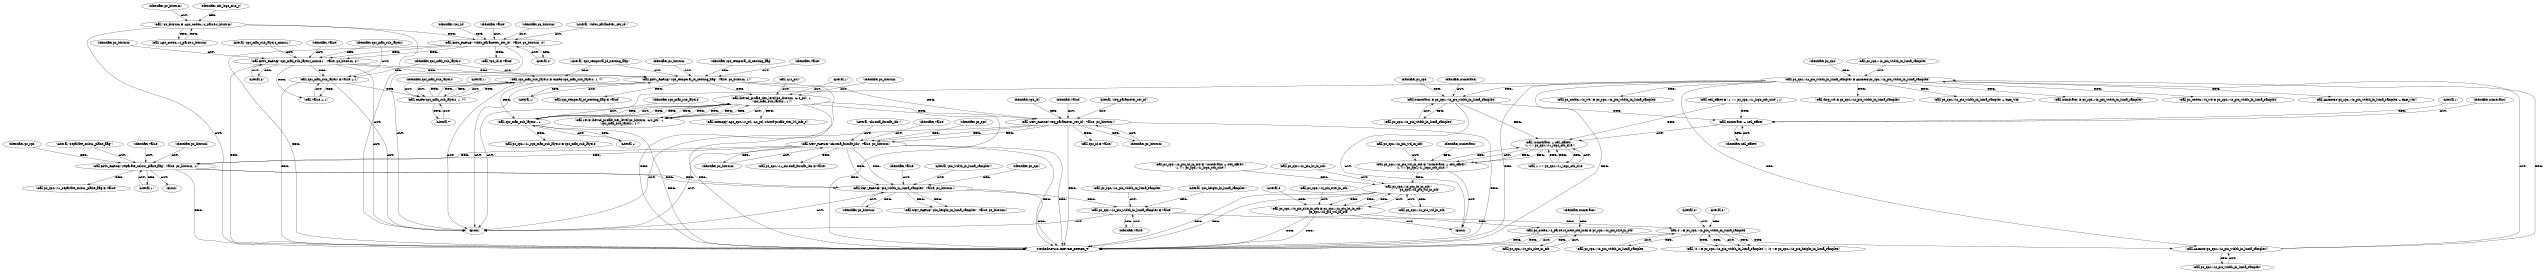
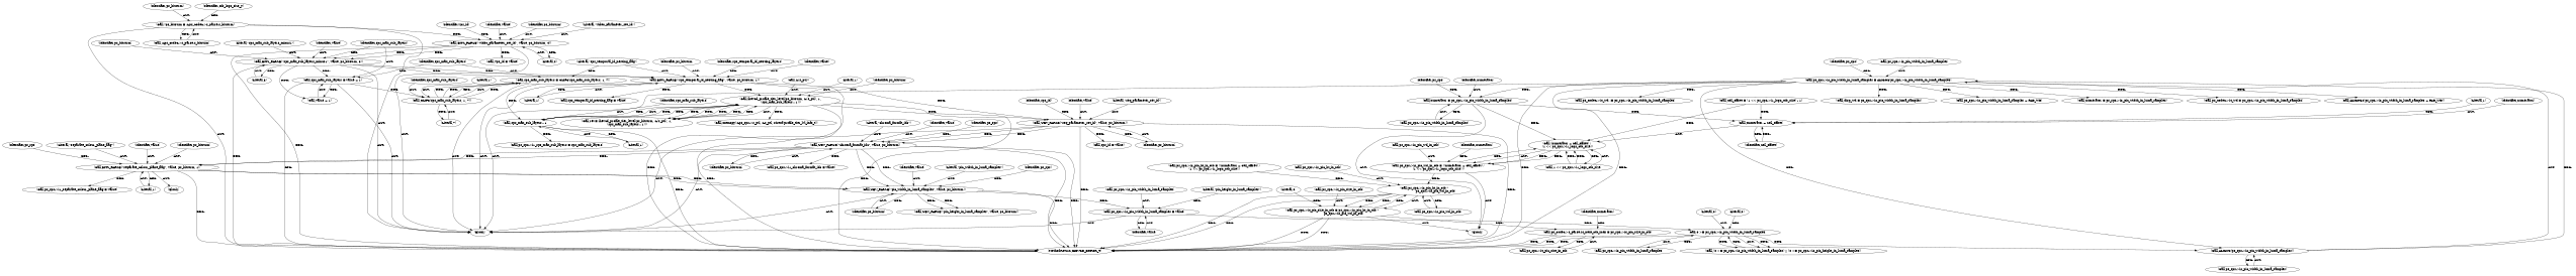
  digraph {
    n1 [label="(Call,numerator = ps_sps->i2_pic_width_in_luma_samples)"]
    n2 [label="(Call,(numerator + ceil_offset) /\n (1 << ps_sps->i1_log2_ctb_size))"]
    n3 [label="(Call,numerator + ceil_offset)"]
    n4 [label="(Block,)"]
    n5 [label="(Call,ps_sps->i2_pic_width_in_luma_samples)"]
    n6 [label="(Call,ps_sps->i2_pic_wd_in_ctb = ((numerator + ceil_offset) /\n (1 << ps_sps->i1_log2_ctb_size)))"]
    n7 [label="(Call,1 << ps_sps->i1_log2_ctb_size)"]
    n8 [label="(Identifier,ceil_offset)"]
    n9 [label="(Call,ps_sps->i2_pic_width_in_luma_samples = ALIGN8(ps_sps->i2_pic_width_in_luma_samples))"]
    n10 [label="(Call,ALIGN8(ps_sps->i2_pic_width_in_luma_samples))"]
    n11 [label="(Call,disp_wd = ps_sps->i2_pic_width_in_luma_samples)"]
    n12 [label="(Call,ps_sps->i2_pic_width_in_luma_samples + PAD_WD)"]
    n13 [label="(Call,numerator = ps_sps->i2_pic_width_in_luma_samples)"]
    n14 [label="(Call,ps_codec->i4_wd = ps_sps->i2_pic_width_in_luma_samples)"]
    n15 [label="(Call,ALIGN32(ps_sps->i2_pic_width_in_luma_samples + PAD_WD))"]
    n16 [label="(MethodReturn,IHEVCD_ERROR_T)"]
    n17 [label="(Call,ps_codec->i4_wd != ps_sps->i2_pic_width_in_luma_samples)"]
    n18 [label="(Block,)"]
    n19 [label="(Call,ps_sps->i2_pic_width_in_luma_samples)"]
    n20 [label="(Call,0 >= ps_sps->i2_pic_width_in_luma_samples)"]
    n21 [label="(Call,(0 >= ps_sps->i2_pic_width_in_luma_samples) || (0 >= ps_sps->i2_pic_height_in_luma_samples))"]
    n22 [label="(Call,ps_sps->i2_pic_width_in_luma_samples)"]
    n23 [label="(Call,ps_sps->i2_pic_width_in_luma_samples = value)"]
    n24 [label="(Identifier,value)"]
    n25 [label="(Call,UEV_PARSE(\"pic_width_in_luma_samples\", value, ps_bitstrm))"]
    n26 [label="(Identifier,ps_bitstrm)"]
    n27 [label="(Call,UEV_PARSE(\"pic_height_in_luma_samples\", value, ps_bitstrm))"]
    n28 [label="(Call,UEV_PARSE(\"chroma_format_idc\", value, ps_bitstrm))"]
    n29 [label="(Call,BITS_PARSE(\"separate_colour_plane_flag\", value, ps_bitstrm, 1))"]
    n30 [label="(Call,ps_sps->i1_chroma_format_idc = value)"]
    n31 [label="(Identifier,ps_bitstrm)"]
    n32 [label="(Call,ps_sps->i1_separate_colour_plane_flag = value)"]
    n33 [label="(Literal,1)"]
    n34 [label="(Block,)"]
    n35 [label="(Call,UEV_PARSE(\"seq_parameter_set_id\", value, ps_bitstrm))"]
    n36 [label="(Call,sps_id = value)"]
    n37 [label="(Identifier,ps_bitstrm)"]
    n38 [label="(Call,BITS_PARSE(\"sps_temporal_id_nesting_flag\", value, ps_bitstrm, 1))"]
    n39 [label="(Call,ihevcd_profile_tier_level(ps_bitstrm, &(s_ptl), 1,\n (sps_max_sub_layers - 1)))"]
    n40 [label="(Call,sps_temporal_id_nesting_flag = value)"]
    n41 [label="(Literal,1)"]
    n42 [label="(Call,sps_max_sub_layers - 1)"]
    n43 [label="(Call,ret = ihevcd_profile_tier_level(ps_bitstrm, &(s_ptl), 1,\n (sps_max_sub_layers - 1)))"]
    n44 [label="(Call,memcpy(&ps_sps->s_ptl, &s_ptl, sizeof(profile_tier_lvl_info_t)))"]
    n45 [label="(Call,BITS_PARSE(\"sps_max_sub_layers_minus1\", value, ps_bitstrm, 3))"]
    n46 [label="(Call,sps_max_sub_layers = value + 1)"]
    n47 [label="(Call,value + 1)"]
    n48 [label="(Literal,3)"]
    n49 [label="(Call,CLIP3(sps_max_sub_layers, 1, 7))"]
    n50 [label="(Call,BITS_PARSE(\"video_parameter_set_id\", value, ps_bitstrm, 4))"]
    n51 [label="(Call,vps_id = value)"]
    n52 [label="(Literal,4)"]
    n53 [label="(Call,*ps_bitstrm = &ps_codec->s_parse.s_bitstrm)"]
    n54 [label="(Call,&ps_codec->s_parse.s_bitstrm)"]
    n55 [label="(Literal,1)"]
    n56 [label="(Call,ps_sps->i1_sps_max_sub_layers = sps_max_sub_layers)"]
    n57 [label="(Call,sps_max_sub_layers = CLIP3(sps_max_sub_layers, 1, 7))"]
    n58 [label="(Literal,7)"]
    n59 [label="(Call,ps_sps->i2_pic_ht_in_ctb *\n                        ps_sps->i2_pic_wd_in_ctb)"]
    n60 [label="(Call,ps_sps->i4_pic_size_in_ctb = ps_sps->i2_pic_ht_in_ctb *\n                        ps_sps->i2_pic_wd_in_ctb)"]
    n61 [label="(Call,ps_sps->i2_pic_wd_in_ctb)"]
    n62 [label="(Call,ps_codec->s_parse.i4_next_ctb_indx = ps_sps->i4_pic_size_in_ctb)"]
    n63 [label="(Call,ps_sps->i4_pic_size_in_ctb)"]
    n64 [label="(Identifier,value)"]
    n65 [label="(Identifier,sps_id)"]
    n66 [label="(Literal,\"sps_max_sub_layers_minus1\")"]
    n67 [label="(Call,&(s_ptl))"]
    n68 [label="(Identifier,numerator)"]
    n69 [label="(Identifier,value)"]
    n70 [label="(Call,ceil_offset = (1 << ps_sps->i1_log2_ctb_size) - 1)"]
    n71 [label="(Identifier,ps_sps)"]
    n72 [label="(Identifier,ps_sps)"]
    n73 [label="(Identifier,ps_sps)"]
    n74 [label="(Call,ps_sps->i2_pic_width_in_luma_samples)"]
    n75 [label="(Identifier,ps_bitstrm)"]
    n76 [label="(Literal,0)"]
    n77 [label="(Literal,\"video_parameter_set_id\")"]
    n78 [label="(Literal,1)"]
    n79 [label="(Identifier,sps_max_sub_layers)"]
    n80 [label="(Literal,\"chroma_format_idc\")"]
    n81 [label="(Call,ps_sps->i2_pic_ht_in_ctb = ((numerator + ceil_offset) /\n (1 << ps_sps->i1_log2_ctb_size)))"]
    n82 [label="(Identifier,ps_sps)"]
    n83 [label="(Identifier,value)"]
    n84 [label="(Literal,0)"]
    n85 [label="(Call,ps_sps->i4_pic_size_in_ctb)"]
    n86 [label="(Identifier,value)"]
    n87 [label="(Identifier,numerator)"]
    n88 [label="(Identifier,numerator)"]
    n89 [label="(Literal,0)"]
    n90 [label="(Identifier,ps_bitstrm)"]
    n91 [label="(Literal,1)"]
-   n92 [label="(Identifier,sps_temporal_id_nesting_flag)"]
+   n92 [label="(Identifier,sps_temporal_id_nesting_layers)"]
    n93 [label="(Identifier,ps_bitstrm)"]
    n94 [label="(Literal,1)"]
    n95 [label="(Identifier,ps_bitstrm)"]
    n96 [label="(Call,ps_sps->i2_pic_wd_in_ctb)"]
    n97 [label="(Identifier,value)"]
    n98 [label="(Literal,\"seq_parameter_set_id\")"]
    n99 [label="(Literal,\"pic_width_in_luma_samples\")"]
    n100 [label="(Identifier,sps_max_sub_layers)"]
    n101 [label="(Identifier,vps_id)"]
    n102 [label="(Literal,\"pic_height_in_luma_samples\")"]
    n103 [label="(Literal,\"sps_temporal_id_nesting_flag\")"]
    n104 [label="(Call,ps_sps->i2_pic_width_in_luma_samples)"]
    n105 [label="(Identifier,ps_bitstrm)"]
    n106 [label="(Identifier,value)"]
    n107 [label="(Identifier,ps_bitstrm)"]
    n108 [label="(Identifier,numerator)"]
    n109 [label="(Identifier,sps_max_sub_layers)"]
    n110 [label="(Identifier,sps_max_sub_layers)"]
    n111 [label="(Identifier,ps_sps)"]
    n112 [label="(Call,ps_sps->i2_pic_ht_in_ctb)"]
    n113 [label="(Literal,\"separate_colour_plane_flag\")"]
    n114 [label="(Identifier,value)"]
    n115 [label="(Identifier,ctb_log2_size_y)"]
    n1 -> n2 [label="DDG: "]
    n1 -> n3 [label="DDG: "]
    n1 -> n4 [label="AST: "]
    n1 -> n5 [label="CFG: "]
    n2 -> n6 [label="AST: "]
    n2 -> n6 [label="DDG: "]
    n2 -> n6 [label="DDG: "]
    n2 -> n7 [label="CFG: "]
    n3 -> n2 [label="AST: "]
    n3 -> n8 [label="CFG: "]
    n5 -> n1 [label="AST: "]
    n6 -> n2 [label="CFG: "]
    n6 -> n4 [label="AST: "]
    n6 -> n59 [label="DDG: "]
    n7 -> n2 [label="AST: "]
    n7 -> n2 [label="DDG: "]
    n7 -> n2 [label="DDG: "]
-   n8 -> n3 [label="AST: "]
+   n8 -> n3 [label="DDG: "]
    n9 -> n1 [label="DDG: "]
    n9 -> n10 [label="CFG: "]
    n9 -> n11 [label="DDG: "]
    n9 -> n12 [label="DDG: "]
    n9 -> n13 [label="DDG: "]
    n9 -> n14 [label="DDG: "]
    n9 -> n15 [label="DDG: "]
    n9 -> n16 [label="DDG: "]
    n9 -> n16 [label="DDG: "]
    n9 -> n17 [label="DDG: "]
    n9 -> n18 [label="AST: "]
    n10 -> n9 [label="AST: "]
    n10 -> n9 [label="DDG: "]
    n10 -> n19 [label="CFG: "]
    n19 -> n10 [label="AST: "]
    n20 -> n10 [label="DDG: "]
-   n20 -> n16 [label="AST: "]
+   n20 -> n16 [label="DDG: "]
    n20 -> n21 [label="AST: "]
    n20 -> n21 [label="DDG: "]
    n20 -> n21 [label="DDG: "]
    n20 -> n22 [label="CFG: "]
    n21 -> n20 [label="CFG: "]
    n22 -> n20 [label="AST: "]
    n23 -> n18 [label="AST: "]
    n23 -> n20 [label="DDG: "]
    n23 -> n24 [label="CFG: "]
    n24 -> n23 [label="AST: "]
    n25 -> n16 [label="DDG: "]
    n25 -> n18 [label="AST: "]
    n25 -> n23 [label="DDG: "]
    n25 -> n26 [label="CFG: "]
    n25 -> n27 [label="DDG: "]
    n25 -> n27 [label="DDG: "]
    n26 -> n25 [label="AST: "]
    n28 -> n16 [label="DDG: "]
    n28 -> n16 [label="DDG: "]
    n28 -> n18 [label="AST: "]
    n28 -> n25 [label="DDG: "]
    n28 -> n25 [label="DDG: "]
    n28 -> n29 [label="DDG: "]
    n28 -> n29 [label="DDG: "]
    n28 -> n30 [label="DDG: "]
    n28 -> n31 [label="CFG: "]
    n29 -> n16 [label="DDG: "]
    n29 -> n25 [label="DDG: "]
    n29 -> n25 [label="DDG: "]
    n29 -> n32 [label="DDG: "]
    n29 -> n33 [label="CFG: "]
    n29 -> n34 [label="AST: "]
    n31 -> n28 [label="AST: "]
    n33 -> n29 [label="AST: "]
    n35 -> n16 [label="DDG: "]
    n35 -> n16 [label="DDG: "]
    n35 -> n18 [label="AST: "]
    n35 -> n28 [label="DDG: "]
    n35 -> n28 [label="DDG: "]
    n35 -> n36 [label="DDG: "]
    n35 -> n37 [label="CFG: "]
    n37 -> n35 [label="AST: "]
    n38 -> n16 [label="DDG: "]
    n38 -> n18 [label="AST: "]
    n38 -> n35 [label="DDG: "]
    n38 -> n39 [label="DDG: "]
    n38 -> n40 [label="DDG: "]
    n38 -> n41 [label="CFG: "]
    n39 -> n16 [label="DDG: "]
    n39 -> n16 [label="DDG: "]
    n39 -> n35 [label="DDG: "]
    n39 -> n42 [label="CFG: "]
    n39 -> n43 [label="AST: "]
    n39 -> n43 [label="DDG: "]
    n39 -> n43 [label="DDG: "]
    n39 -> n43 [label="DDG: "]
    n39 -> n43 [label="DDG: "]
    n39 -> n44 [label="DDG: "]
    n41 -> n38 [label="AST: "]
    n42 -> n16 [label="DDG: "]
    n42 -> n39 [label="AST: "]
    n42 -> n39 [label="DDG: "]
    n42 -> n39 [label="DDG: "]
    n42 -> n55 [label="CFG: "]
    n42 -> n56 [label="DDG: "]
    n43 -> n39 [label="CFG: "]
    n45 -> n16 [label="DDG: "]
    n45 -> n18 [label="AST: "]
    n45 -> n38 [label="DDG: "]
    n45 -> n38 [label="DDG: "]
    n45 -> n46 [label="DDG: "]
    n45 -> n47 [label="DDG: "]
    n45 -> n48 [label="CFG: "]
-   n46 -> n16 [label="DDG: "]
+   n46 -> n16 [label="CFG: "]
    n46 -> n18 [label="AST: "]
    n46 -> n47 [label="CFG: "]
    n46 -> n49 [label="DDG: "]
    n47 -> n46 [label="AST: "]
    n48 -> n45 [label="AST: "]
    n49 -> n57 [label="AST: "]
    n49 -> n57 [label="DDG: "]
    n49 -> n57 [label="DDG: "]
    n49 -> n57 [label="DDG: "]
    n49 -> n58 [label="DDG: "]
    n50 -> n16 [label="DDG: "]
    n50 -> n18 [label="AST: "]
    n50 -> n45 [label="DDG: "]
    n50 -> n45 [label="DDG: "]
    n50 -> n51 [label="DDG: "]
    n50 -> n52 [label="CFG: "]
    n52 -> n50 [label="AST: "]
    n53 -> n16 [label="AST: "]
    n53 -> n18 [label="AST: "]
    n53 -> n50 [label="DDG: "]
    n53 -> n54 [label="CFG: "]
-   n54 -> n53 [label="DDG: "]
+   n54 -> n53 [label="AST: "]
    n55 -> n42 [label="AST: "]
    n57 -> n18 [label="AST: "]
    n57 -> n42 [label="DDG: "]
    n57 -> n49 [label="CFG: "]
    n58 -> n49 [label="AST: "]
    n59 -> n16 [label="DDG: "]
    n59 -> n16 [label="DDG: "]
    n59 -> n60 [label="AST: "]
    n59 -> n60 [label="DDG: "]
    n59 -> n60 [label="DDG: "]
    n59 -> n61 [label="CFG: "]
    n60 -> n4 [label="AST: "]
    n60 -> n16 [label="DDG: "]
    n60 -> n16 [label="DDG: "]
    n60 -> n59 [label="CFG: "]
    n60 -> n62 [label="DDG: "]
    n61 -> n59 [label="AST: "]
    n62 -> n16 [label="DDG: "]
    n62 -> n16 [label="DDG: "]
    n62 -> n63 [label="CFG: "]
    n63 -> n62 [label="AST: "]
    n64 -> n38 [label="AST: "]
    n65 -> n35 [label="CFG: "]
    n66 -> n45 [label="AST: "]
    n67 -> n39 [label="AST: "]
    n68 -> n1 [label="AST: "]
    n69 -> n45 [label="AST: "]
    n70 -> n2 [label="DDG: "]
    n70 -> n3 [label="DDG: "]
    n71 -> n9 [label="CFG: "]
    n72 -> n1 [label="CFG: "]
    n73 -> n28 [label="CFG: "]
    n74 -> n23 [label="AST: "]
    n75 -> n50 [label="AST: "]
    n76 -> n60 [label="CFG: "]
    n77 -> n50 [label="AST: "]
    n78 -> n3 [label="CFG: "]
    n79 -> n49 [label="AST: "]
    n80 -> n28 [label="AST: "]
    n81 -> n59 [label="DDG: "]
    n82 -> n25 [label="CFG: "]
    n83 -> n29 [label="AST: "]
    n84 -> n20 [label="CFG: "]
    n85 -> n60 [label="AST: "]
    n86 -> n35 [label="AST: "]
    n87 -> n62 [label="CFG: "]
    n88 -> n3 [label="AST: "]
    n89 -> n20 [label="AST: "]
    n90 -> n38 [label="AST: "]
    n91 -> n49 [label="AST: "]
    n92 -> n38 [label="CFG: "]
    n93 -> n53 [label="AST: "]
    n94 -> n39 [label="AST: "]
    n95 -> n39 [label="AST: "]
    n96 -> n6 [label="AST: "]
    n97 -> n25 [label="AST: "]
    n98 -> n35 [label="AST: "]
    n99 -> n25 [label="AST: "]
    n100 -> n42 [label="AST: "]
    n101 -> n50 [label="CFG: "]
    n102 -> n23 [label="CFG: "]
    n103 -> n38 [label="AST: "]
    n103 -> n57 [label="CFG: "]
    n104 -> n9 [label="AST: "]
    n105 -> n29 [label="AST: "]
    n106 -> n50 [label="AST: "]
    n107 -> n45 [label="AST: "]
    n108 -> n6 [label="CFG: "]
    n109 -> n46 [label="CFG: "]
    n109 -> n57 [label="AST: "]
    n110 -> n45 [label="CFG: "]
    n110 -> n46 [label="AST: "]
    n111 -> n29 [label="CFG: "]
    n112 -> n59 [label="AST: "]
    n113 -> n29 [label="AST: "]
    n114 -> n28 [label="AST: "]
    n115 -> n53 [label="CFG: "]
  }
